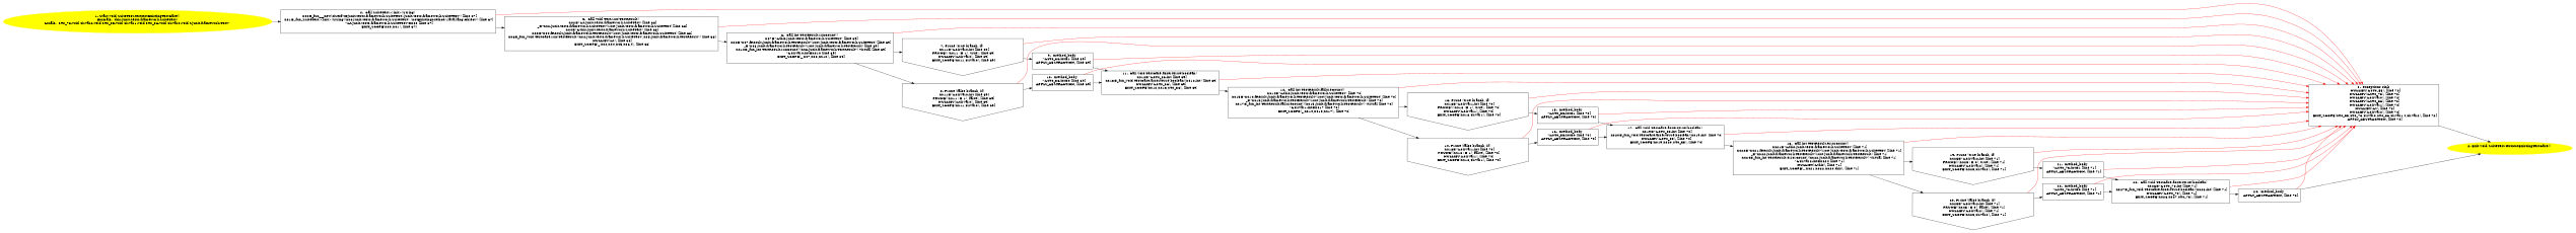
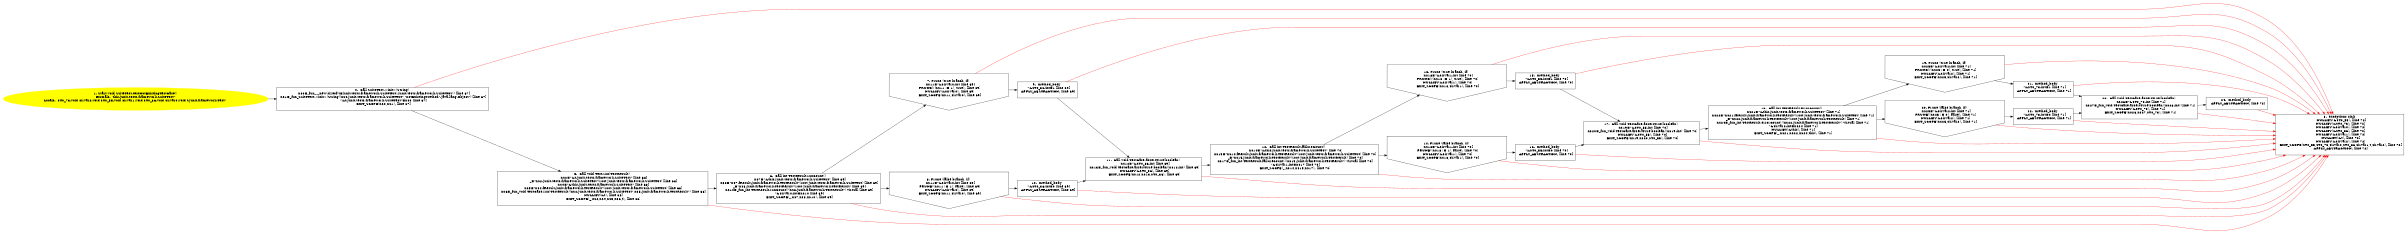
  digraph {
    rankdir=LR
    node [shape=box]
    n1 [color=yellow label="1: Start void SuiteTest.testNotExistingTestCase()\nFormals:  this:junit.tests.framework.SuiteTest*\nLocals:  $T0_73:void $irvar2:void $T0_55:void $irvar1:void $T0_36:void $irvar0:void t:junit.framework.Test* \n  " style=filled shape=""]
    n2 [label="4:  Call SuiteTest.<init>(String) \n   n$0=_fun___new(sizeof(t=junit.tests.framework.SuiteTest):junit.tests.framework.SuiteTest*) [line 67]\n  n$1=_fun_SuiteTest.<init>(String)(n$0:junit.tests.framework.SuiteTest*,\"notExistingMethod\":java.lang.Object*) [line 67]\n  *&t:junit.tests.framework.SuiteTest*=n$0 [line 67]\n  EXIT_SCOPE(n$0,n$1); [line 67]\n "]
    n3 [label="3:  exceptions sink \n   NULLIFY(&$T0_55); [line 72]\n  NULLIFY(&$T0_73); [line 72]\n  NULLIFY(&$irvar0); [line 72]\n  NULLIFY(&$T0_36); [line 72]\n  NULLIFY(&$irvar1); [line 72]\n  NULLIFY(&t); [line 72]\n  NULLIFY(&$irvar2); [line 72]\n  EXIT_SCOPE($T0_55,$T0_73,$irvar0,$T0_36,$irvar1,t,$irvar2); [line 72]\n  APPLY_ABSTRACTION; [line 72]\n "]
    n4 [label="5:  Call void Test.run(TestResult) \n   n$2=*&t:junit.tests.framework.SuiteTest* [line 68]\n  _=*n$2:junit.tests.framework.SuiteTest*(root junit.tests.framework.SuiteTest) [line 68]\n  n$4=*&this:junit.tests.framework.SuiteTest* [line 68]\n  n$5=*n$4.fResult:junit.framework.TestResult*(root junit.tests.framework.SuiteTest) [line 68]\n  n$6=_fun_void TestCase.run(TestResult)(n$2:junit.tests.framework.SuiteTest*,n$5:junit.framework.TestResult*) [line 68]\n  NULLIFY(&t); [line 68]\n  EXIT_SCOPE(_,n$2,n$4,n$5,n$6,t); [line 68]\n "]
-   n5 [color=yellow label="2: Exit void SuiteTest.testNotExistingTestCase() \n  " style=filled shape=""]
    n6 [label="6:  Call int TestResult.runCount() \n   n$7=*&this:junit.tests.framework.SuiteTest* [line 69]\n  n$8=*n$7.fResult:junit.framework.TestResult*(root junit.tests.framework.SuiteTest) [line 69]\n  _=*n$8:junit.framework.TestResult*(root junit.framework.TestResult) [line 69]\n  n$10=_fun_int TestResult.runCount()(n$8:junit.framework.TestResult*) virtual [line 69]\n  *&$irvar0:int=n$10 [line 69]\n  EXIT_SCOPE(_,n$7,n$8,n$10); [line 69]\n "]
    n7 [label="7: Prune (true branch, if) \n   n$11=*&$irvar0:int [line 69]\n  PRUNE(!(n$11 != 1), true); [line 69]\n  NULLIFY(&$irvar0); [line 69]\n  EXIT_SCOPE(n$11,$irvar0); [line 69]\n " shape=invhouse]
    n8 [label="8: Prune (false branch, if) \n   n$11=*&$irvar0:int [line 69]\n  PRUNE((n$11 != 1), false); [line 69]\n  NULLIFY(&$irvar0); [line 69]\n  EXIT_SCOPE(n$11,$irvar0); [line 69]\n " shape=invhouse]
    n9 [label="9:  method_body \n   *&$T0_36:int=1 [line 69]\n  APPLY_ABSTRACTION; [line 69]\n "]
    n10 [label="10:  method_body \n   *&$T0_36:int=0 [line 69]\n  APPLY_ABSTRACTION; [line 69]\n "]
    n11 [label="11:  Call void TestCase.assertTrue(boolean) \n   n$12=*&$T0_36:int [line 69]\n  n$13=_fun_void TestCase.assertTrue(boolean)(n$12:int) [line 69]\n  NULLIFY(&$T0_36); [line 69]\n  EXIT_SCOPE(n$12,n$13,$T0_36); [line 69]\n "]
    n12 [label="12:  Call int TestResult.failureCount() \n   n$14=*&this:junit.tests.framework.SuiteTest* [line 70]\n  n$15=*n$14.fResult:junit.framework.TestResult*(root junit.tests.framework.SuiteTest) [line 70]\n  _=*n$15:junit.framework.TestResult*(root junit.framework.TestResult) [line 70]\n  n$17=_fun_int TestResult.failureCount()(n$15:junit.framework.TestResult*) virtual [line 70]\n  *&$irvar1:int=n$17 [line 70]\n  EXIT_SCOPE(_,n$14,n$15,n$17); [line 70]\n "]
    n13 [label="13: Prune (true branch, if) \n   n$18=*&$irvar1:int [line 70]\n  PRUNE(!(n$18 != 1), true); [line 70]\n  NULLIFY(&$irvar1); [line 70]\n  EXIT_SCOPE(n$18,$irvar1); [line 70]\n " shape=invhouse]
    n14 [label="14: Prune (false branch, if) \n   n$18=*&$irvar1:int [line 70]\n  PRUNE((n$18 != 1), false); [line 70]\n  NULLIFY(&$irvar1); [line 70]\n  EXIT_SCOPE(n$18,$irvar1); [line 70]\n " shape=invhouse]
    n15 [label="15:  method_body \n   *&$T0_55:int=1 [line 70]\n  APPLY_ABSTRACTION; [line 70]\n "]
    n16 [label="16:  method_body \n   *&$T0_55:int=0 [line 70]\n  APPLY_ABSTRACTION; [line 70]\n "]
    n17 [label="17:  Call void TestCase.assertTrue(boolean) \n   n$19=*&$T0_55:int [line 70]\n  n$20=_fun_void TestCase.assertTrue(boolean)(n$19:int) [line 70]\n  NULLIFY(&$T0_55); [line 70]\n  EXIT_SCOPE(n$19,n$20,$T0_55); [line 70]\n "]
    n18 [label="18:  Call int TestResult.errorCount() \n   n$21=*&this:junit.tests.framework.SuiteTest* [line 71]\n  n$22=*n$21.fResult:junit.framework.TestResult*(root junit.tests.framework.SuiteTest) [line 71]\n  _=*n$22:junit.framework.TestResult*(root junit.framework.TestResult) [line 71]\n  n$24=_fun_int TestResult.errorCount()(n$22:junit.framework.TestResult*) virtual [line 71]\n  *&$irvar2:int=n$24 [line 71]\n  NULLIFY(&this); [line 71]\n  EXIT_SCOPE(_,n$21,n$22,n$24,this); [line 71]\n "]
    n19 [label="19: Prune (true branch, if) \n   n$25=*&$irvar2:int [line 71]\n  PRUNE(!(n$25 != 0), true); [line 71]\n  NULLIFY(&$irvar2); [line 71]\n  EXIT_SCOPE(n$25,$irvar2); [line 71]\n " shape=invhouse]
    n20 [label="20: Prune (false branch, if) \n   n$25=*&$irvar2:int [line 71]\n  PRUNE((n$25 != 0), false); [line 71]\n  NULLIFY(&$irvar2); [line 71]\n  EXIT_SCOPE(n$25,$irvar2); [line 71]\n " shape=invhouse]
    n21 [label="21:  method_body \n   *&$T0_73:int=1 [line 71]\n  APPLY_ABSTRACTION; [line 71]\n "]
    n22 [label="22:  method_body \n   *&$T0_73:int=0 [line 71]\n  APPLY_ABSTRACTION; [line 71]\n "]
    n23 [label="23:  Call void TestCase.assertTrue(boolean) \n   n$26=*&$T0_73:int [line 71]\n  n$27=_fun_void TestCase.assertTrue(boolean)(n$26:int) [line 71]\n  NULLIFY(&$T0_73); [line 71]\n  EXIT_SCOPE(n$26,n$27,$T0_73); [line 71]\n "]
    n24 [label="24:  method_body \n   APPLY_ABSTRACTION; [line 72]\n "]
    n1 -> n2
    n2 -> n3 [color=red]
    n2 -> n4
-   n3 -> n5
    n4 -> n3 [color=red]
    n4 -> n6
    n6 -> n3 [color=red]
    n6 -> n7
    n6 -> n8
    n7 -> n3 [color=red]
    n7 -> n9
    n8 -> n3 [color=red]
    n8 -> n10
    n9 -> n3 [color=red]
    n9 -> n11
    n10 -> n3 [color=red]
    n10 -> n11
    n11 -> n3 [color=red]
    n11 -> n12
    n12 -> n3 [color=red]
    n12 -> n13
    n12 -> n14
    n13 -> n3 [color=red]
    n13 -> n15
    n14 -> n3 [color=red]
    n14 -> n16
    n15 -> n3 [color=red]
    n15 -> n17
    n16 -> n3 [color=red]
    n16 -> n17
    n17 -> n3 [color=red]
    n17 -> n18
    n18 -> n3 [color=red]
    n18 -> n19
    n18 -> n20
    n19 -> n3 [color=red]
    n19 -> n21
    n20 -> n3 [color=red]
    n20 -> n22
    n21 -> n3 [color=red]
    n21 -> n23
    n22 -> n3 [color=red]
    n22 -> n23
    n23 -> n3 [color=red]
    n23 -> n24
    n24 -> n3 [color=red]
-   n24 -> n5
  }
